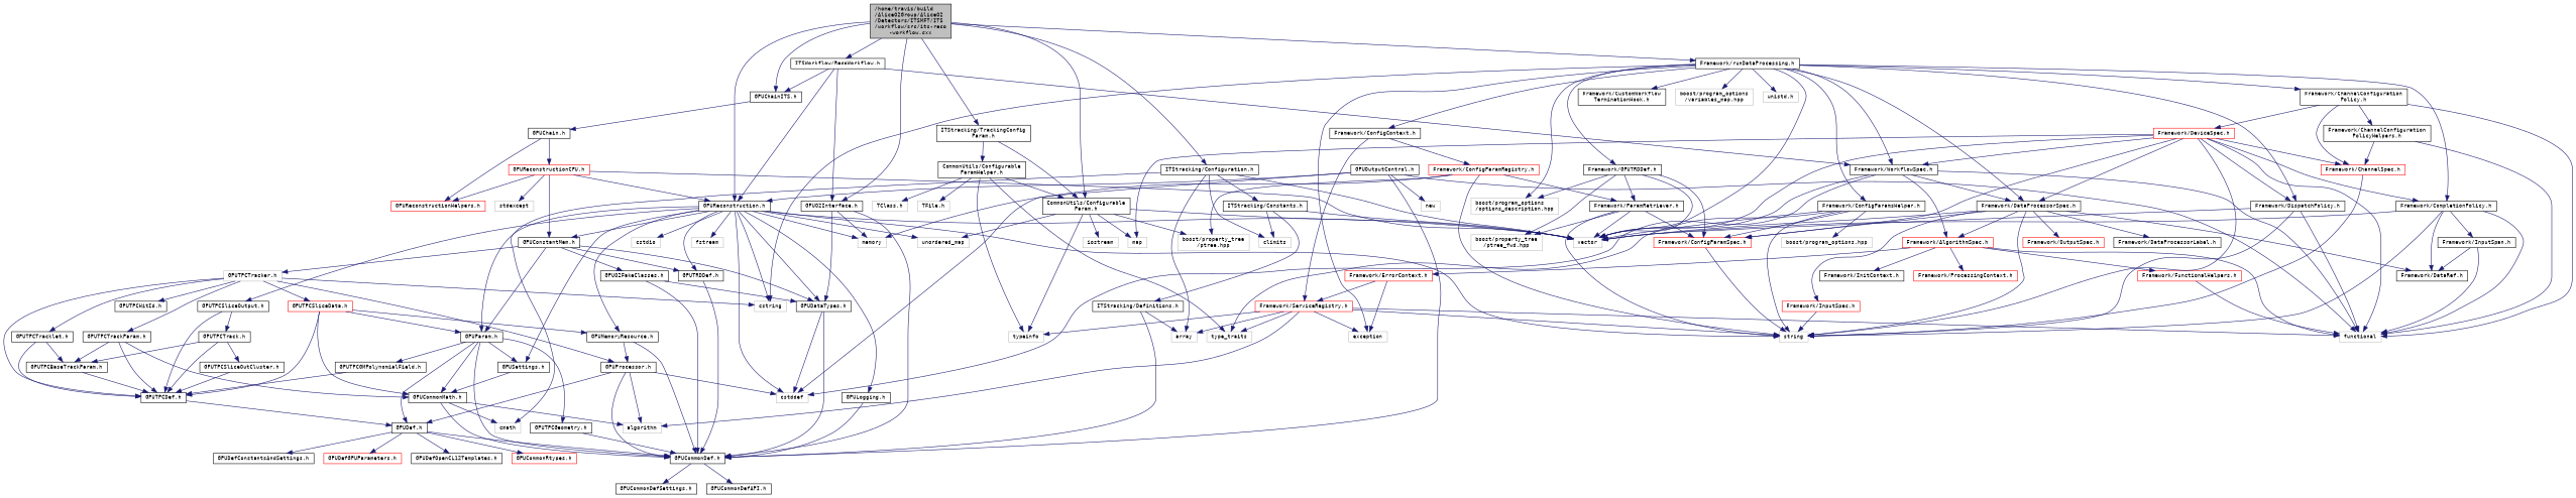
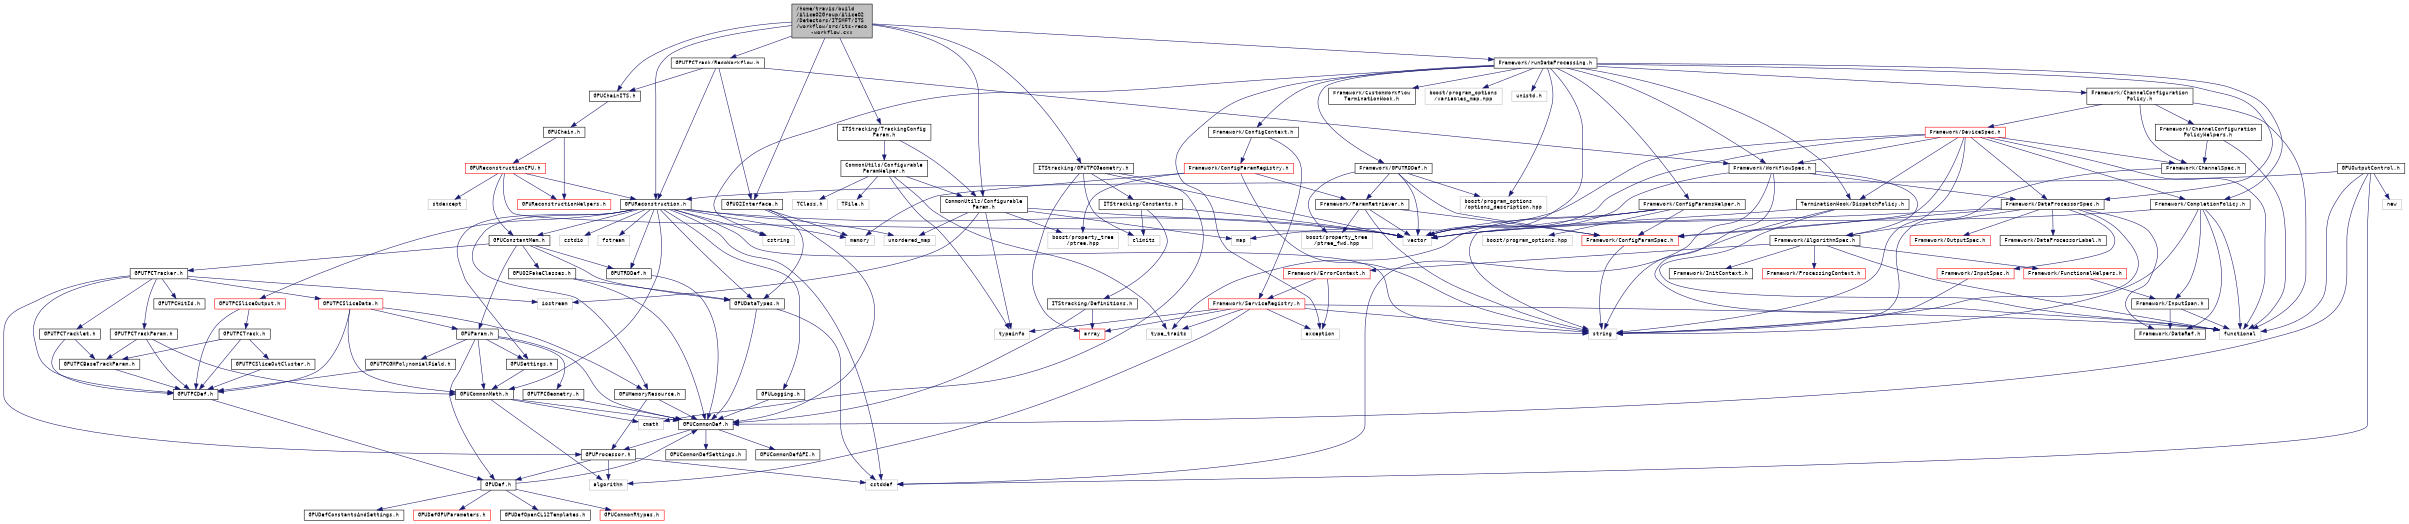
  digraph {
    fontname="DejaVu Sans Mono"
    node [color=black fontname="DejaVu Sans Mono" fontsize=10 shape=record]
    edge [color=midnightblue fontname="DejaVu Sans Mono" fontsize=10 labelfontname=Helvetica labelfontsize=10 style=solid]
    n1 [fillcolor=grey75 fontcolor=black height=0.2 label="/home/travis/build\l/AliceO2Group/AliceO2\l/Detectors/ITSMFT/ITS\l/workflow/src/its-reco\l-workflow.cxx" style=filled width=0.4]
-   n2 [height=0.2 label="ITSWorkflow/RecoWorkflow.h" width=0.4]
+   n2 [height=0.2 label="GPUTPCTrack/RecoWorkflow.h" width=0.4]
    n3 [height=0.2 label="GPUO2Interface.h" width=0.4]
    n4 [height=0.2 label="GPUReconstruction.h" width=0.4]
    n5 [height=0.2 label="GPUChainITS.h" width=0.4]
    n6 [height=0.2 label="CommonUtils/Configurable\lParam.h" width=0.4]
    n7 [height=0.2 label="ITStracking/TrackingConfig\lParam.h" width=0.4]
-   n8 [height=0.2 label="ITStracking/Configuration.h" width=0.4]
+   n8 [height=0.2 label="ITStracking/GPUTPCGeometry.h" width=0.4]
    n9 [height=0.2 label="Framework/runDataProcessing.h" width=0.4]
    n10 [height=0.2 label="Framework/WorkflowSpec.h" width=0.4]
    n11 [color=grey75 height=0.2 label=memory width=0.4]
    n12 [height=0.2 label="GPUCommonDef.h" width=0.4]
    n13 [height=0.2 label="GPUDataTypes.h" width=0.4]
    n14 [color=grey75 height=0.2 label=vector width=0.4]
    n15 [color=grey75 height=0.2 label=cstddef width=0.4]
    n16 [color=grey75 height=0.2 label=string width=0.4]
    n17 [color=grey75 height=0.2 label=cstdio width=0.4]
    n18 [color=grey75 height=0.2 label=cstring width=0.4]
    n19 [color=grey75 height=0.2 label=fstream width=0.4]
    n20 [color=grey75 height=0.2 label=unordered_map width=0.4]
    n21 [height=0.2 label="GPUTRDDef.h" width=0.4]
    n22 [height=0.2 label="GPUParam.h" width=0.4]
    n23 [height=0.2 label="GPUSettings.h" width=0.4]
    n24 [height=0.2 label="GPUMemoryResource.h" width=0.4]
    n25 [height=0.2 label="GPUConstantMem.h" width=0.4]
-   n26 [height=0.2 label="GPUTPCSliceOutput.h" width=0.4]
+   n26 [color=red height=0.2 label="GPUTPCSliceOutput.h" width=0.4]
    n27 [height=0.2 label="GPULogging.h" width=0.4]
    n28 [height=0.2 label="GPUChain.h" width=0.4]
    n29 [color=grey75 height=0.2 label=typeinfo width=0.4]
    n30 [color=grey75 height=0.2 label=iostream width=0.4]
    n31 [color=grey75 height=0.2 label=map width=0.4]
    n32 [color=grey75 height=0.2 label="boost/property_tree\l/ptree.hpp" width=0.4]
    n33 [height=0.2 label="CommonUtils/Configurable\lParamHelper.h" width=0.4]
-   n34 [color=grey75 height=0.2 label=array width=0.4]
+   n34 [color=red height=0.2 label=array width=0.4]
    n35 [color=grey75 height=0.2 label=cmath width=0.4]
    n36 [color=grey75 height=0.2 label=climits width=0.4]
    n37 [height=0.2 label="ITStracking/Constants.h" width=0.4]
    n38 [height=0.2 label="Framework/DataProcessorSpec.h" width=0.4]
    n39 [color=grey75 height=0.2 label=exception width=0.4]
    n40 [height=0.2 label="Framework/ChannelConfiguration\lPolicy.h" width=0.4]
    n41 [height=0.2 label="Framework/CompletionPolicy.h" width=0.4]
-   n42 [height=0.2 label="Framework/DispatchPolicy.h" width=0.4]
+   n42 [height=0.2 label="TerminationHook/DispatchPolicy.h" width=0.4]
    n43 [height=0.2 label="Framework/ConfigParamsHelper.h" width=0.4]
    n44 [height=0.2 label="Framework/ConfigContext.h" width=0.4]
    n45 [height=0.2 label="Framework/GPUTRDDef.h" width=0.4]
    n46 [color=grey75 height=0.2 label="boost/program_options\l/options_description.hpp" width=0.4]
    n47 [height=0.2 label="Framework/CustomWorkflow\lTerminationHook.h" width=0.4]
    n48 [color=grey75 height=0.2 label="boost/program_options\l/variables_map.hpp" width=0.4]
    n49 [color=grey75 height=0.2 label="unistd.h" width=0.4]
-   n50 [color=red height=0.2 label="Framework/AlgorithmSpec.h" width=0.4]
+   n50 [height=0.2 label="Framework/AlgorithmSpec.h" width=0.4]
    n51 [color=grey75 height=0.2 label=functional width=0.4]
    n52 [color=red height=0.2 label="Framework/ConfigParamSpec.h" width=0.4]
    n53 [height=0.2 label="Framework/DataProcessorLabel.h" width=0.4]
    n54 [height=0.2 label="Framework/DataRef.h" width=0.4]
    n55 [color=red height=0.2 label="Framework/InputSpec.h" width=0.4]
    n56 [color=red height=0.2 label="Framework/OutputSpec.h" width=0.4]
    n57 [color=red height=0.2 label="Framework/ProcessingContext.h" width=0.4]
    n58 [color=red height=0.2 label="Framework/ErrorContext.h" width=0.4]
    n59 [height=0.2 label="Framework/InitContext.h" width=0.4]
    n60 [color=red height=0.2 label="Framework/FunctionalHelpers.h" width=0.4]
    n61 [color=red height=0.2 label="Framework/ServiceRegistry.h" width=0.4]
    n62 [color=grey75 height=0.2 label=algorithm width=0.4]
    n63 [color=grey75 height=0.2 label=type_traits width=0.4]
    n64 [height=0.2 label="GPUCommonDefSettings.h" width=0.4]
    n65 [height=0.2 label="GPUCommonDefAPI.h" width=0.4]
    n66 [height=0.2 label="GPUCommonMath.h" width=0.4]
    n67 [height=0.2 label="GPUDef.h" width=0.4]
    n68 [height=0.2 label="GPUTPCGeometry.h" width=0.4]
    n69 [height=0.2 label="GPUTPCGMPolynomialField.h" width=0.4]
    n70 [height=0.2 label="GPUOutputControl.h" width=0.4]
    n71 [color=grey75 height=0.2 label=new width=0.4]
    n72 [height=0.2 label="GPUProcessor.h" width=0.4]
-   n73 [color=grey75 height=0.2 label="GPUTPCTracker.h" width=0.4]
+   n73 [height=0.2 label="GPUTPCTracker.h" width=0.4]
    n74 [height=0.2 label="GPUO2FakeClasses.h" width=0.4]
    n75 [height=0.2 label="GPUTPCDef.h" width=0.4]
    n76 [height=0.2 label="GPUTPCTrack.h" width=0.4]
    n77 [height=0.2 label="GPUDefConstantsAndSettings.h" width=0.4]
    n78 [color=red height=0.2 label="GPUDefGPUParameters.h" width=0.4]
    n79 [height=0.2 label="GPUDefOpenCL12Templates.h" width=0.4]
    n80 [color=red height=0.2 label="GPUCommonRtypes.h" width=0.4]
    n81 [height=0.2 label="GPUTPCHitId.h" width=0.4]
    n82 [color=red height=0.2 label="GPUTPCSliceData.h" width=0.4]
    n83 [height=0.2 label="GPUTPCTrackParam.h" width=0.4]
    n84 [height=0.2 label="GPUTPCTracklet.h" width=0.4]
    n85 [height=0.2 label="GPUTPCBaseTrackParam.h" width=0.4]
    n86 [height=0.2 label="GPUTPCSliceOutCluster.h" width=0.4]
    n87 [color=red height=0.2 label="GPUReconstructionCPU.h" width=0.4]
    n88 [color=red height=0.2 label="GPUReconstructionHelpers.h" width=0.4]
    n89 [color=grey75 height=0.2 label=stdexcept width=0.4]
    n90 [color=grey75 height=0.2 label="TClass.h" width=0.4]
    n91 [color=grey75 height=0.2 label="TFile.h" width=0.4]
    n92 [height=0.2 label="ITStracking/Definitions.h" width=0.4]
    n93 [height=0.2 label="Framework/ChannelConfiguration\lPolicyHelpers.h" width=0.4]
-   n94 [color=red height=0.2 label="Framework/ChannelSpec.h" width=0.4]
+   n94 [height=0.2 label="Framework/ChannelSpec.h" width=0.4]
    n95 [color=red height=0.2 label="Framework/DeviceSpec.h" width=0.4]
    n96 [height=0.2 label="Framework/InputSpan.h" width=0.4]
    n97 [color=grey75 height=0.2 label="boost/program_options.hpp" width=0.4]
    n98 [color=red height=0.2 label="Framework/ConfigParamRegistry.h" width=0.4]
    n99 [height=0.2 label="Framework/ParamRetriever.h" width=0.4]
    n100 [color=grey75 height=0.2 label="boost/property_tree\l/ptree_fwd.hpp" width=0.4]
    n1 -> n2
    n1 -> n3
    n1 -> n4
    n1 -> n5
    n1 -> n6
    n1 -> n7
    n1 -> n8
    n1 -> n9
    n2 -> n3
    n2 -> n4
    n2 -> n5
    n2 -> n10
    n3 -> n11
    n3 -> n12
    n3 -> n13
    n4 -> n11
    n4 -> n13
    n4 -> n14
    n4 -> n15
    n4 -> n16
    n4 -> n17
    n4 -> n18
    n4 -> n19
    n4 -> n20
    n4 -> n21
-   n4 -> n22
+   n4 -> n66
    n4 -> n23
    n4 -> n24
    n4 -> n25
    n4 -> n26
    n4 -> n27
    n5 -> n28
    n6 -> n14
    n6 -> n20
    n6 -> n29
    n6 -> n30
    n6 -> n31
    n6 -> n32
    n7 -> n6
    n7 -> n33
    n8 -> n14
    n8 -> n34
    n8 -> n35
    n8 -> n36
    n8 -> n37
    n9 -> n10
    n9 -> n14
    n9 -> n18
    n9 -> n38
    n9 -> n39
    n9 -> n40
    n9 -> n41
    n9 -> n42
    n9 -> n43
    n9 -> n44
    n9 -> n45
    n9 -> n46
    n9 -> n47
    n9 -> n48
    n9 -> n49
    n10 -> n14
    n10 -> n15
    n10 -> n38
    n10 -> n50
    n10 -> n51
    n12 -> n64
    n12 -> n65
    n13 -> n12
    n13 -> n15
    n21 -> n12
    n22 -> n12
    n22 -> n23
    n22 -> n66
    n22 -> n67
    n22 -> n68
    n22 -> n69
    n23 -> n66
    n24 -> n12
    n24 -> n72
    n25 -> n13
    n25 -> n21
    n25 -> n22
    n25 -> n73
    n25 -> n74
    n26 -> n75
    n26 -> n76
    n27 -> n12
    n28 -> n87
    n28 -> n88
    n33 -> n6
    n33 -> n29
    n33 -> n63
    n33 -> n90
    n33 -> n91
    n37 -> n14
    n37 -> n36
    n37 -> n92
    n38 -> n14
    n38 -> n16
    n38 -> n50
    n38 -> n52
    n38 -> n53
    n38 -> n54
    n38 -> n55
    n38 -> n56
    n40 -> n51
    n40 -> n93
    n40 -> n94
    n40 -> n95
    n41 -> n14
    n41 -> n16
    n41 -> n51
    n41 -> n54
    n41 -> n96
    n42 -> n14
    n42 -> n16
    n42 -> n51
    n43 -> n14
    n43 -> n16
    n43 -> n52
    n43 -> n63
    n43 -> n97
    n44 -> n61
    n44 -> n98
    n45 -> n14
    n45 -> n46
    n45 -> n52
    n45 -> n99
    n45 -> n100
    n50 -> n51
    n50 -> n57
    n50 -> n58
    n50 -> n59
    n50 -> n60
    n52 -> n16
    n55 -> n16
    n58 -> n39
    n58 -> n61
-   n60 -> n51
+   n60 -> n96
    n61 -> n16
    n61 -> n29
    n61 -> n34
    n61 -> n39
    n61 -> n51
    n61 -> n62
    n61 -> n63
    n66 -> n12
    n66 -> n35
    n66 -> n62
    n67 -> n12
    n67 -> n77
    n67 -> n78
    n67 -> n79
    n67 -> n80
    n68 -> n12
    n69 -> n75
    n70 -> n4
    n70 -> n12
    n70 -> n15
    n70 -> n51
    n70 -> n71
-   n72 -> n12
+   n12 -> n72
    n72 -> n15
    n72 -> n62
    n72 -> n67
-   n73 -> n18
+   n73 -> n30
    n73 -> n72
    n73 -> n75
    n73 -> n81
    n73 -> n82
    n73 -> n83
    n73 -> n84
    n74 -> n12
    n74 -> n13
    n75 -> n67
    n76 -> n75
    n76 -> n85
    n76 -> n86
    n82 -> n22
    n82 -> n24
    n82 -> n66
    n82 -> n75
    n83 -> n66
    n83 -> n75
    n83 -> n85
    n84 -> n75
    n84 -> n85
    n85 -> n75
    n86 -> n75
    n87 -> n4
    n87 -> n14
    n87 -> n25
    n87 -> n88
    n87 -> n89
    n92 -> n12
    n92 -> n34
    n93 -> n51
    n93 -> n94
    n94 -> n16
    n95 -> n10
    n95 -> n14
    n95 -> n16
    n95 -> n31
    n95 -> n38
    n95 -> n41
    n95 -> n42
    n95 -> n51
    n95 -> n52
    n95 -> n94
    n96 -> n51
    n96 -> n54
    n98 -> n11
    n98 -> n16
    n98 -> n32
    n98 -> n99
    n99 -> n14
    n99 -> n16
    n99 -> n52
    n99 -> n100
  }
